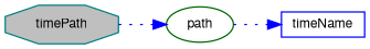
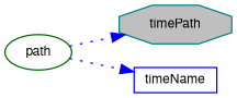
  digraph {
    rankdir=LR
    node [fontname=FreeSans fontsize=10]
    edge [color=blue fontname=FreeSans fontsize=10 labelfontname=FreeSans labelfontsize=10 style=dotted]
    n1 [color=teal fillcolor=grey75 fontcolor=black height=0.2 label=timePath shape=octagon style=filled width=0.4]
    n2 [color=darkgreen height=0.2 label=path shape=ellipse width=0.4]
    n3 [color=blue height=0.2 label=timeName shape=box width=0.4]
-   n1 -> n2
+   n2 -> n1
    n2 -> n3
  }
